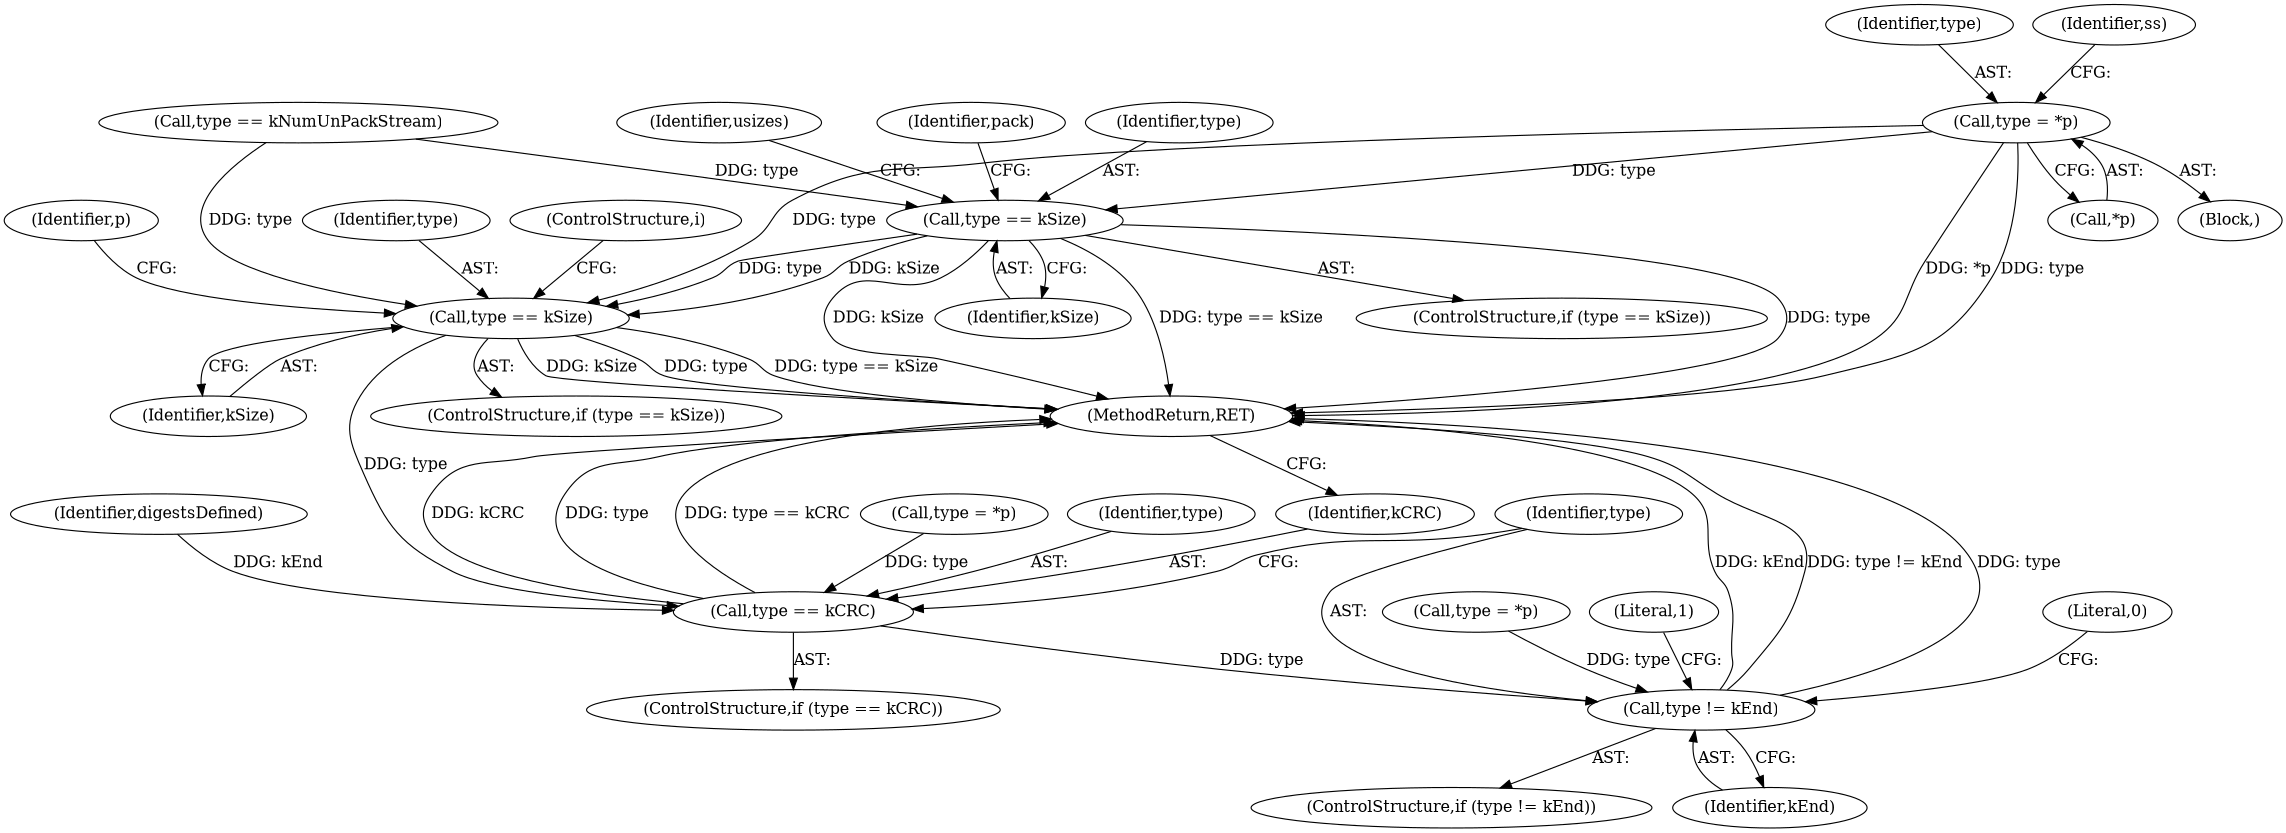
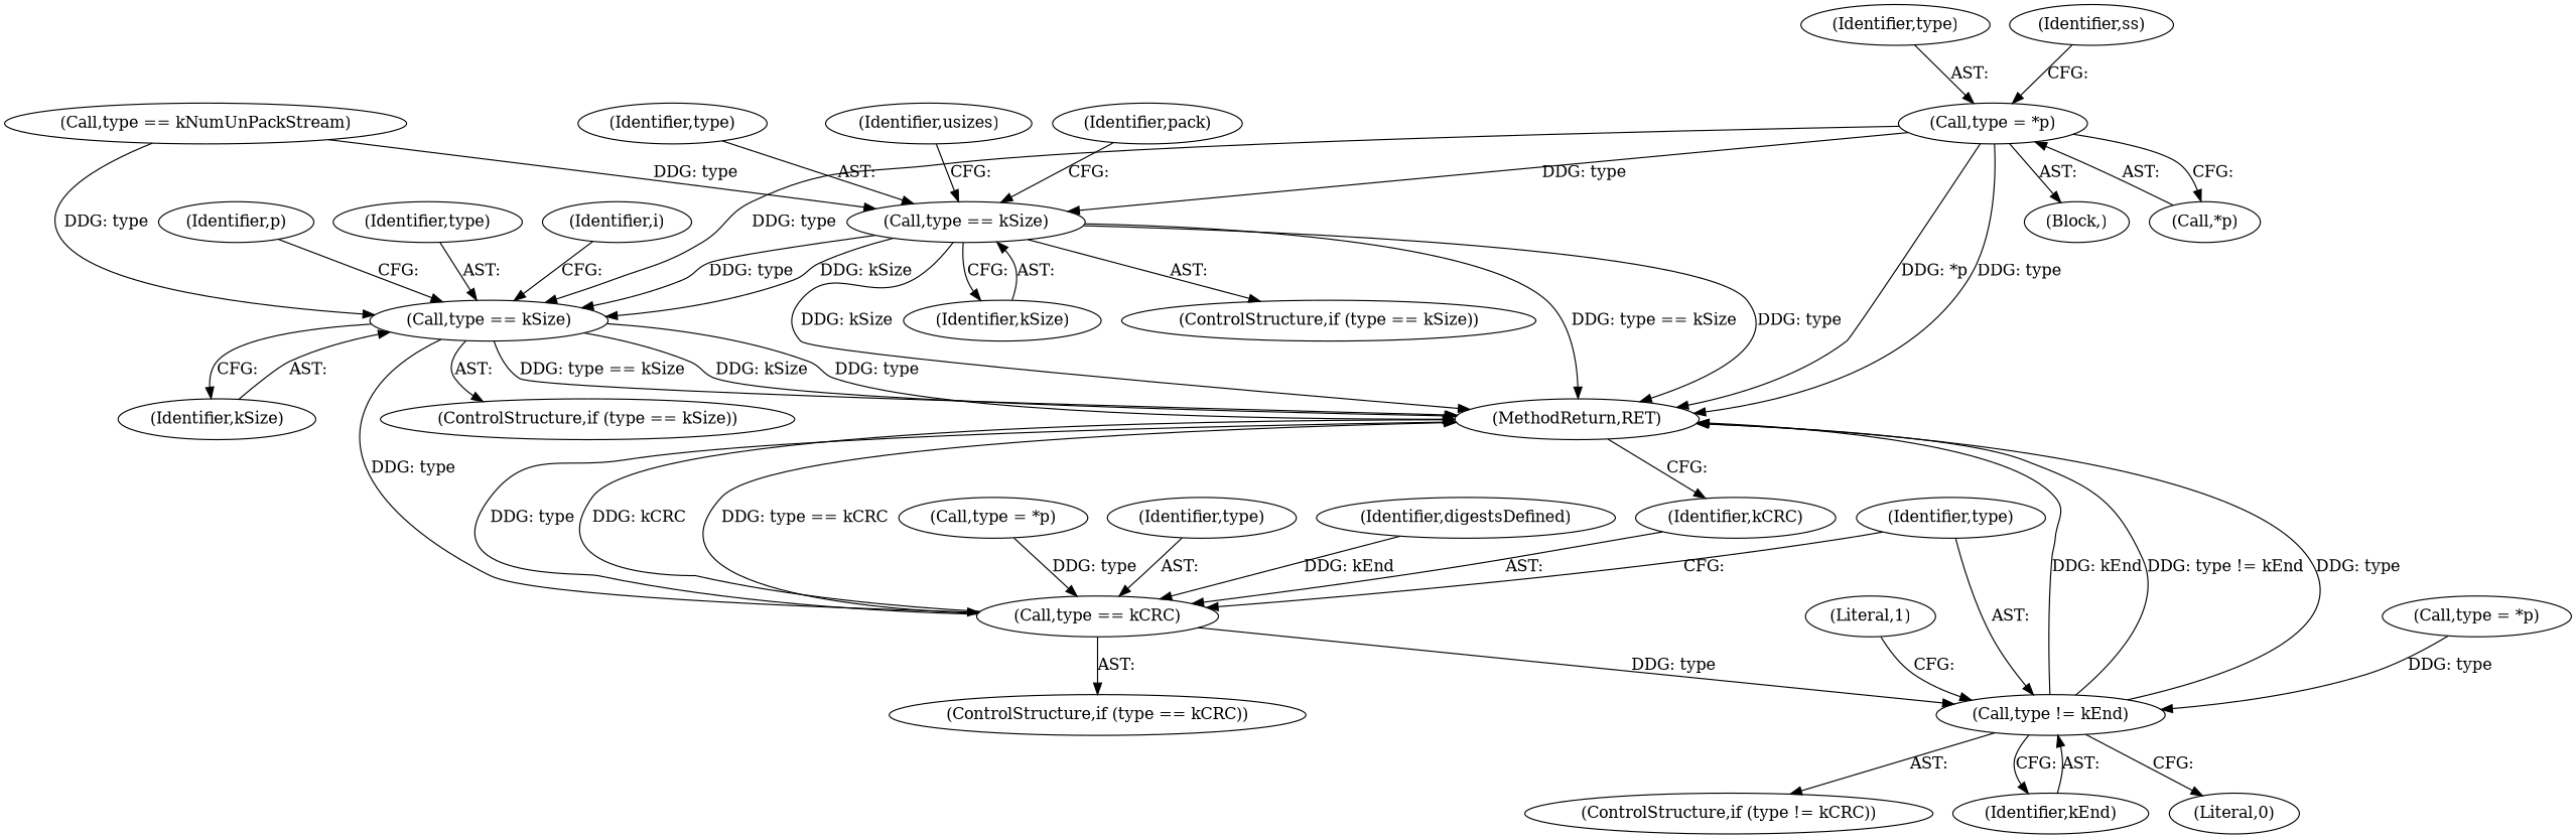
  digraph {
    n1 [label="(Call,type = *p)"]
    n2 [label="(Call,type == kSize)"]
    n3 [label="(Call,type == kSize)"]
    n4 [label="(Call,*p)"]
    n5 [label="(Block,)"]
    n6 [label="(MethodReturn,RET)"]
    n7 [label="(ControlStructure,if (type == kSize))"]
    n8 [label="(Identifier,kSize)"]
    n9 [label="(Call,type == kCRC)"]
    n10 [label="(ControlStructure,if (type == kSize))"]
    n11 [label="(Identifier,kSize)"]
    n12 [label="(Identifier,kCRC)"]
    n13 [label="(Call,type != kEnd)"]
    n14 [label="(ControlStructure,if (type == kCRC))"]
-   n15 [label="(ControlStructure,if (type != kEnd))"]
+   n15 [label="(ControlStructure,if (type != kCRC))"]
    n16 [label="(Identifier,kEnd)"]
    n17 [label="(Identifier,type)"]
    n18 [label="(Identifier,type)"]
    n19 [label="(Identifier,p)"]
    n20 [label="(Call,type = *p)"]
    n21 [label="(Identifier,usizes)"]
    n22 [label="(Identifier,pack)"]
    n23 [label="(Literal,0)"]
    n24 [label="(Identifier,type)"]
    n25 [label="(Identifier,ss)"]
    n26 [label="(Call,type == kNumUnPackStream)"]
    n27 [label="(Call,type = *p)"]
    n28 [label="(Literal,1)"]
    n29 [label="(Identifier,type)"]
    n30 [label="(Identifier,type)"]
-   n31 [label="(ControlStructure,i)"]
+   n31 [label="(Identifier,i)"]
    n32 [label="(Identifier,digestsDefined)"]
    n1 -> n2 [label="DDG: type"]
    n1 -> n3 [label="DDG: type"]
    n1 -> n4 [label="CFG: "]
    n1 -> n5 [label="AST: "]
    n1 -> n6 [label="DDG: *p"]
    n1 -> n6 [label="DDG: type"]
    n2 -> n3 [label="DDG: type"]
    n2 -> n3 [label="DDG: kSize"]
    n2 -> n6 [label="DDG: type"]
    n2 -> n6 [label="DDG: kSize"]
    n2 -> n6 [label="DDG: type == kSize"]
    n2 -> n7 [label="AST: "]
    n2 -> n8 [label="CFG: "]
    n3 -> n6 [label="DDG: kSize"]
    n3 -> n6 [label="DDG: type"]
    n3 -> n6 [label="DDG: type == kSize"]
    n3 -> n9 [label="DDG: type"]
    n3 -> n10 [label="AST: "]
    n3 -> n11 [label="CFG: "]
    n4 -> n1 [label="AST: "]
    n6 -> n12 [label="CFG: "]
    n8 -> n2 [label="AST: "]
    n9 -> n6 [label="DDG: kCRC"]
    n9 -> n6 [label="DDG: type"]
    n9 -> n6 [label="DDG: type == kCRC"]
    n9 -> n13 [label="DDG: type"]
    n9 -> n14 [label="AST: "]
    n11 -> n3 [label="AST: "]
    n12 -> n9 [label="AST: "]
    n13 -> n6 [label="DDG: kEnd"]
    n13 -> n6 [label="DDG: type != kEnd"]
    n13 -> n6 [label="DDG: type"]
    n13 -> n15 [label="AST: "]
    n13 -> n16 [label="CFG: "]
    n16 -> n13 [label="AST: "]
    n17 -> n2 [label="AST: "]
    n18 -> n1 [label="AST: "]
    n19 -> n3 [label="CFG: "]
    n20 -> n9 [label="DDG: type"]
    n21 -> n2 [label="CFG: "]
    n22 -> n2 [label="CFG: "]
-   n23 -> n13 [label="CFG: "]
+   n13 -> n23 [label="CFG: "]
    n24 -> n9 [label="CFG: "]
    n24 -> n13 [label="AST: "]
    n25 -> n1 [label="CFG: "]
    n26 -> n2 [label="DDG: type"]
    n26 -> n3 [label="DDG: type"]
    n27 -> n13 [label="DDG: type"]
    n28 -> n13 [label="CFG: "]
    n29 -> n9 [label="AST: "]
    n30 -> n3 [label="AST: "]
    n31 -> n3 [label="CFG: "]
    n32 -> n9 [label="DDG: kEnd"]
  }
